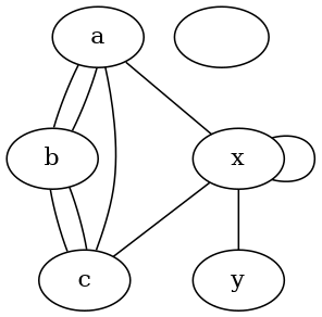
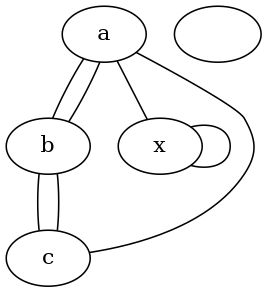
  graph {
    a
    b
    x
    c
-   y
    "󠁼"
    a -- b
    a -- b
    a -- x
    a -- c
    b -- c
    b -- c
    x -- x
-   x -- c [w=10.0]
-   x -- y
  }
